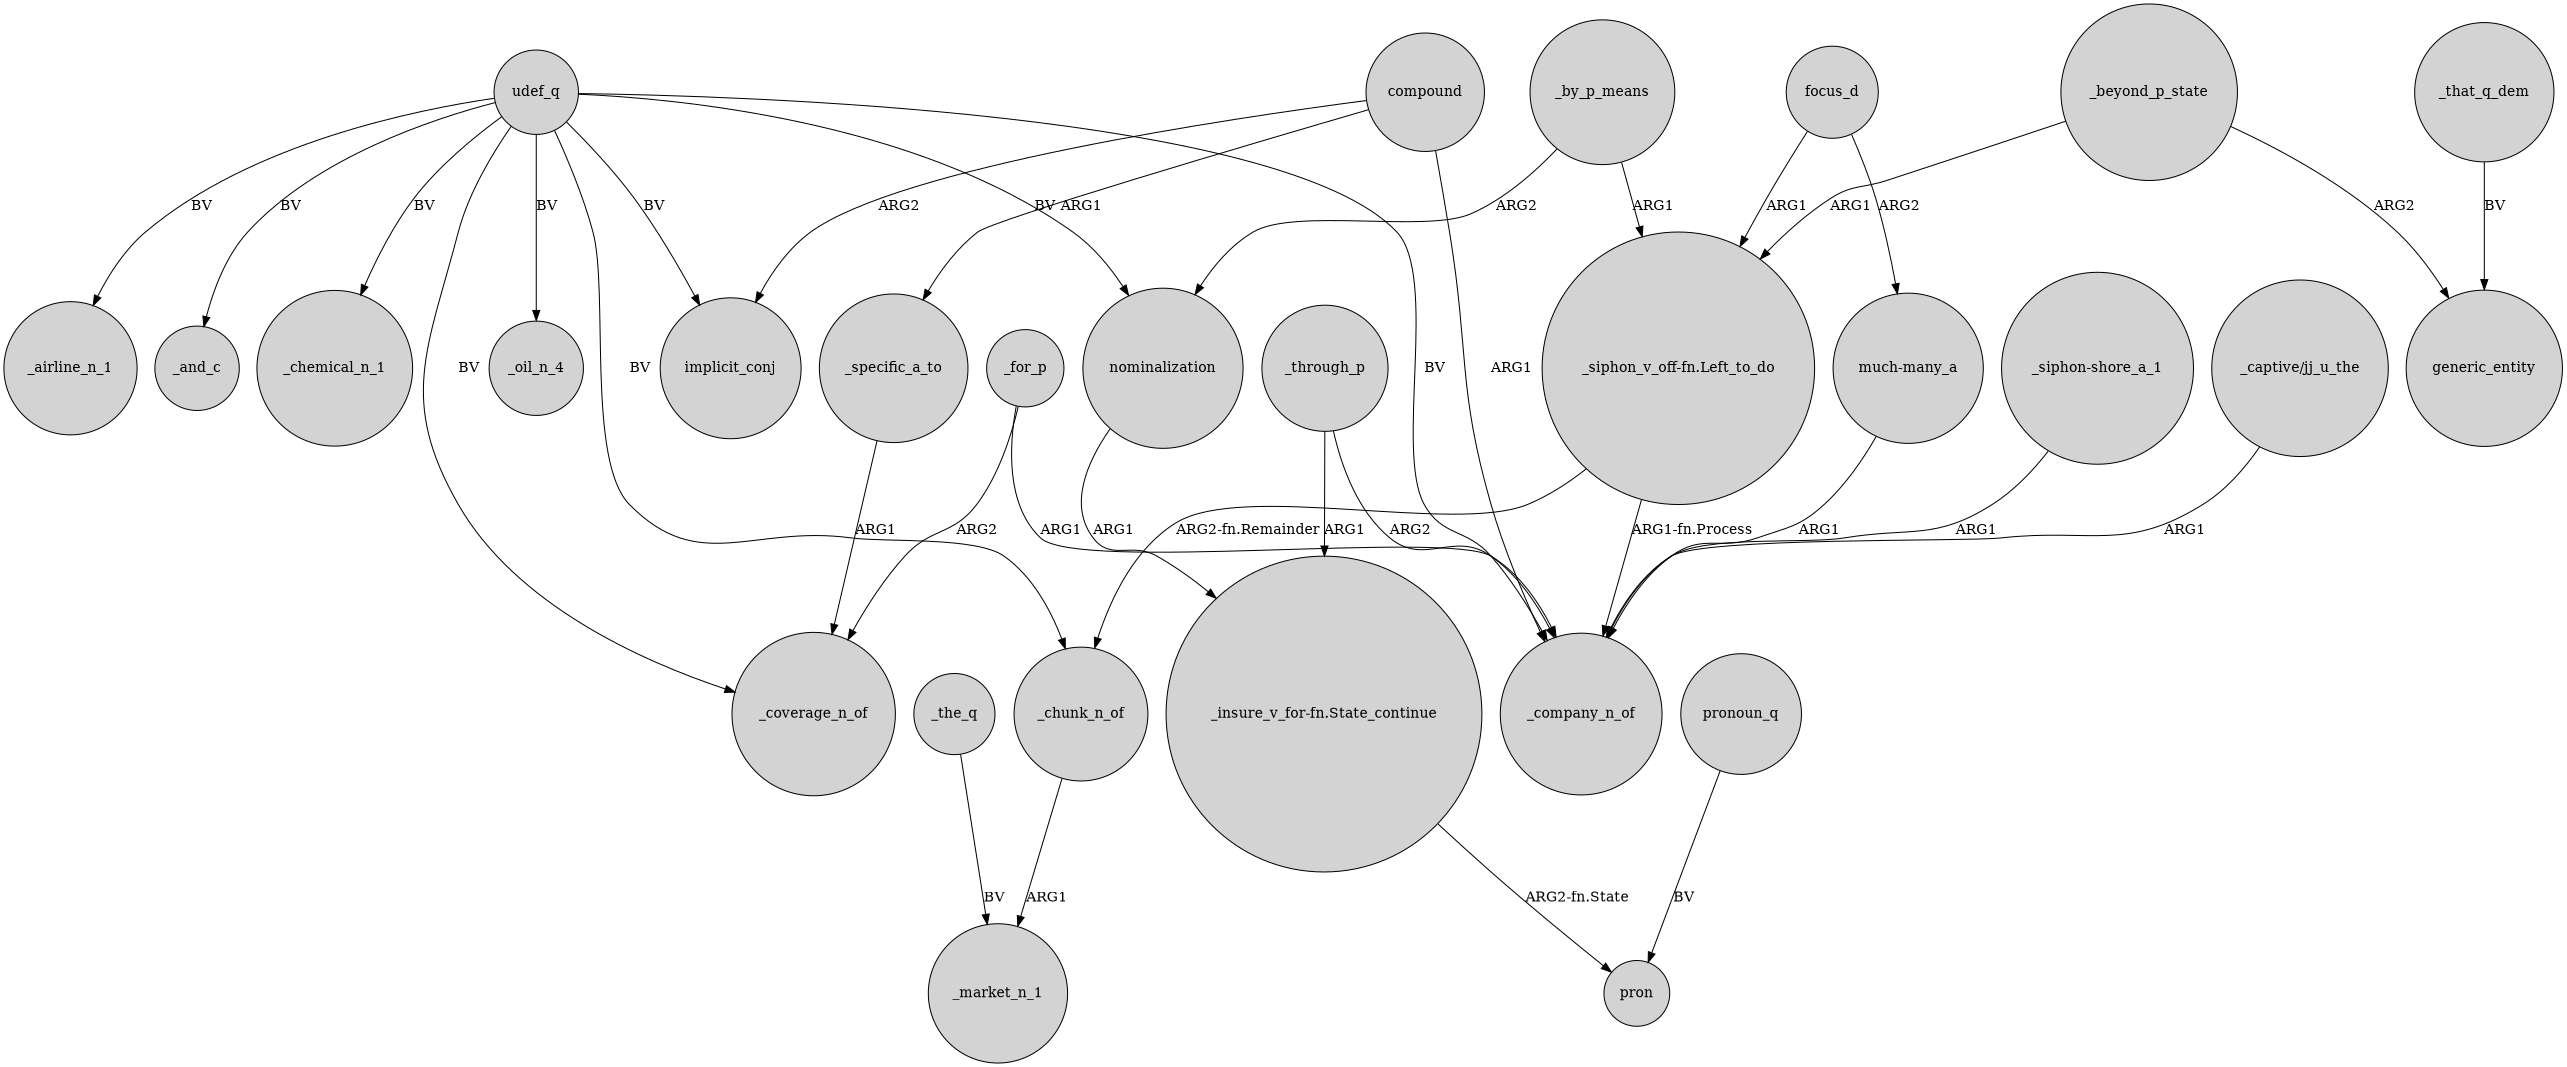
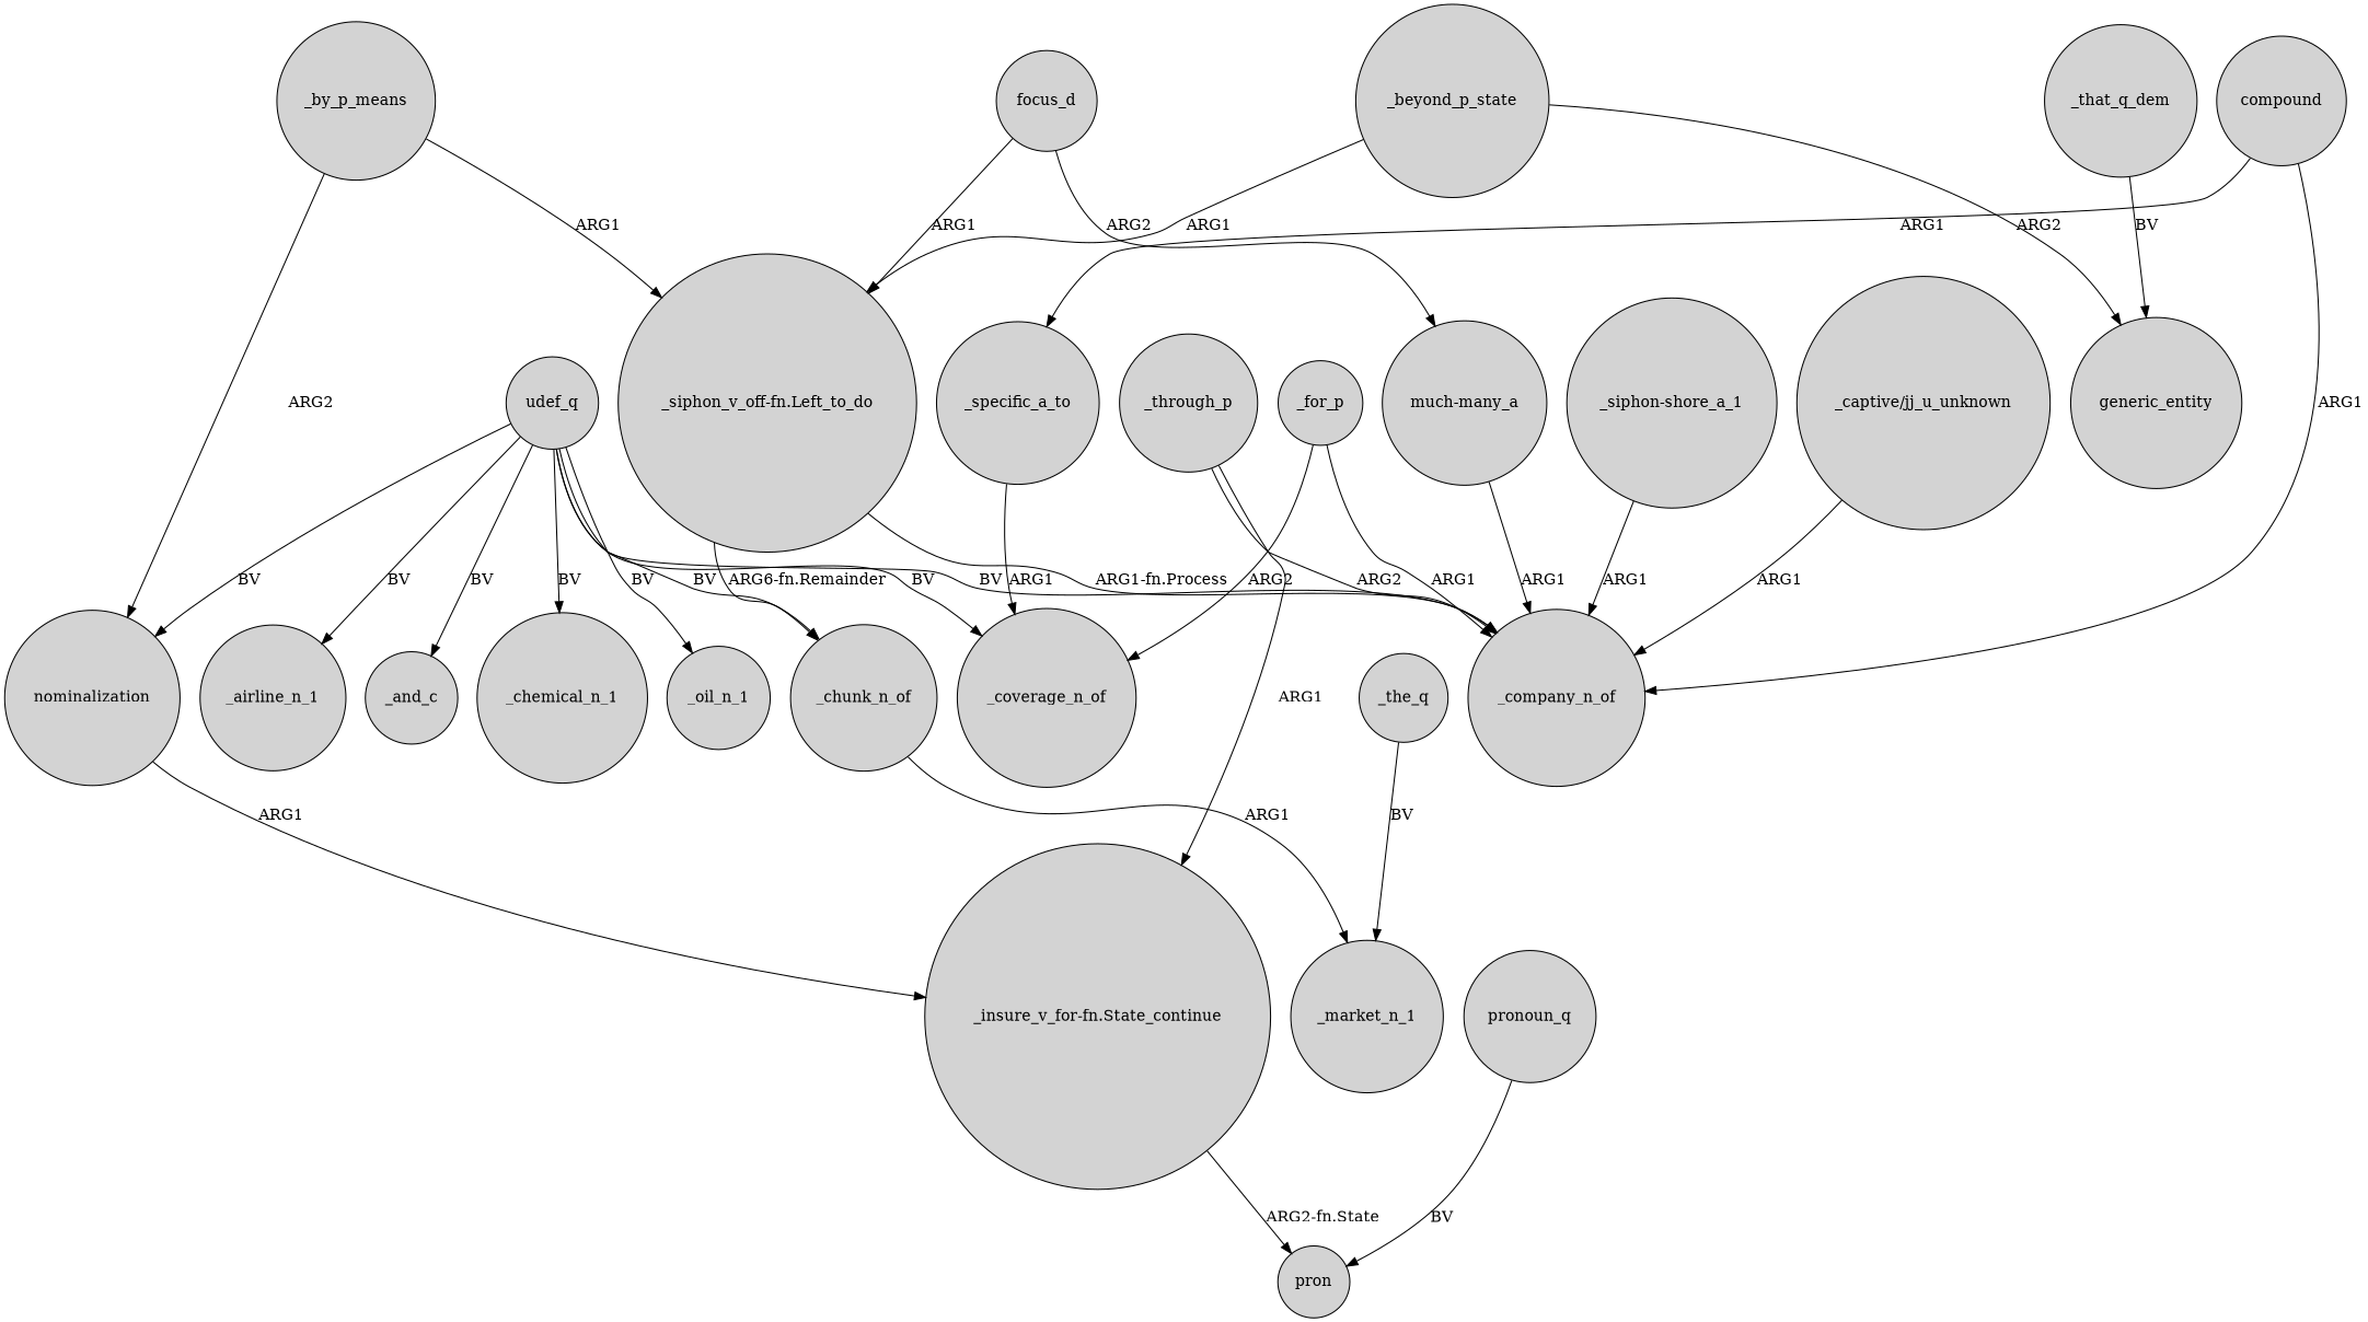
  digraph {
    node [shape=circle style=filled]
    udef_q
    _chunk_n_of
    _coverage_n_of
-   _oil_n_1 [label=_oil_n_4]
+   _oil_n_1
    nominalization
    _airline_n_1
    _company_n_of
    _and_c
    _chemical_n_1
-   implicit_conj
    _market_n_1
    "_insure_v_for-fn.State_continue"
    compound
    _specific_a_to
    _through_p
    pron
    _by_p_means
    "_siphon_v_off-fn.Left_to_do"
    _for_p
    _beyond_p_state
    generic_entity
    focus_d
    "much-many_a"
    _the_q
    n25 [label="_siphon-shore_a_1"]
    pronoun_q
-   "_captive/jj_u_unknown" [label="_captive/jj_u_the"]
+   "_captive/jj_u_unknown"
    _that_q_dem
    udef_q -> _chunk_n_of [label=BV]
    udef_q -> _coverage_n_of [label=BV]
    udef_q -> _oil_n_1 [label=BV]
    udef_q -> nominalization [label=BV]
    udef_q -> _airline_n_1 [label=BV]
    udef_q -> _company_n_of [label=BV]
    udef_q -> _and_c [label=BV]
    udef_q -> _chemical_n_1 [label=BV]
-   udef_q -> implicit_conj [label=BV]
    _chunk_n_of -> _market_n_1 [label=ARG1]
    nominalization -> "_insure_v_for-fn.State_continue" [label=ARG1]
    "_insure_v_for-fn.State_continue" -> pron [label="ARG2-fn.State"]
    compound -> _company_n_of [label=ARG1]
-   compound -> implicit_conj [label=ARG2]
    compound -> _specific_a_to [label=ARG1]
    _specific_a_to -> _coverage_n_of [label=ARG1]
    _through_p -> _company_n_of [label=ARG2]
    _through_p -> "_insure_v_for-fn.State_continue" [label=ARG1]
    _by_p_means -> nominalization [label=ARG2]
    _by_p_means -> "_siphon_v_off-fn.Left_to_do" [label=ARG1]
-   "_siphon_v_off-fn.Left_to_do" -> _chunk_n_of [label="ARG2-fn.Remainder"]
+   "_siphon_v_off-fn.Left_to_do" -> _chunk_n_of [label="ARG6-fn.Remainder"]
    "_siphon_v_off-fn.Left_to_do" -> _company_n_of [label="ARG1-fn.Process"]
    _for_p -> _coverage_n_of [label=ARG2]
    _for_p -> _company_n_of [label=ARG1]
    _beyond_p_state -> "_siphon_v_off-fn.Left_to_do" [label=ARG1]
    _beyond_p_state -> generic_entity [label=ARG2]
    focus_d -> "_siphon_v_off-fn.Left_to_do" [label=ARG1]
    focus_d -> "much-many_a" [label=ARG2]
    "much-many_a" -> _company_n_of [label=ARG1]
    _the_q -> _market_n_1 [label=BV]
    n25 -> _company_n_of [label=ARG1]
    pronoun_q -> pron [label=BV]
    "_captive/jj_u_unknown" -> _company_n_of [label=ARG1]
    _that_q_dem -> generic_entity [label=BV]
  }
